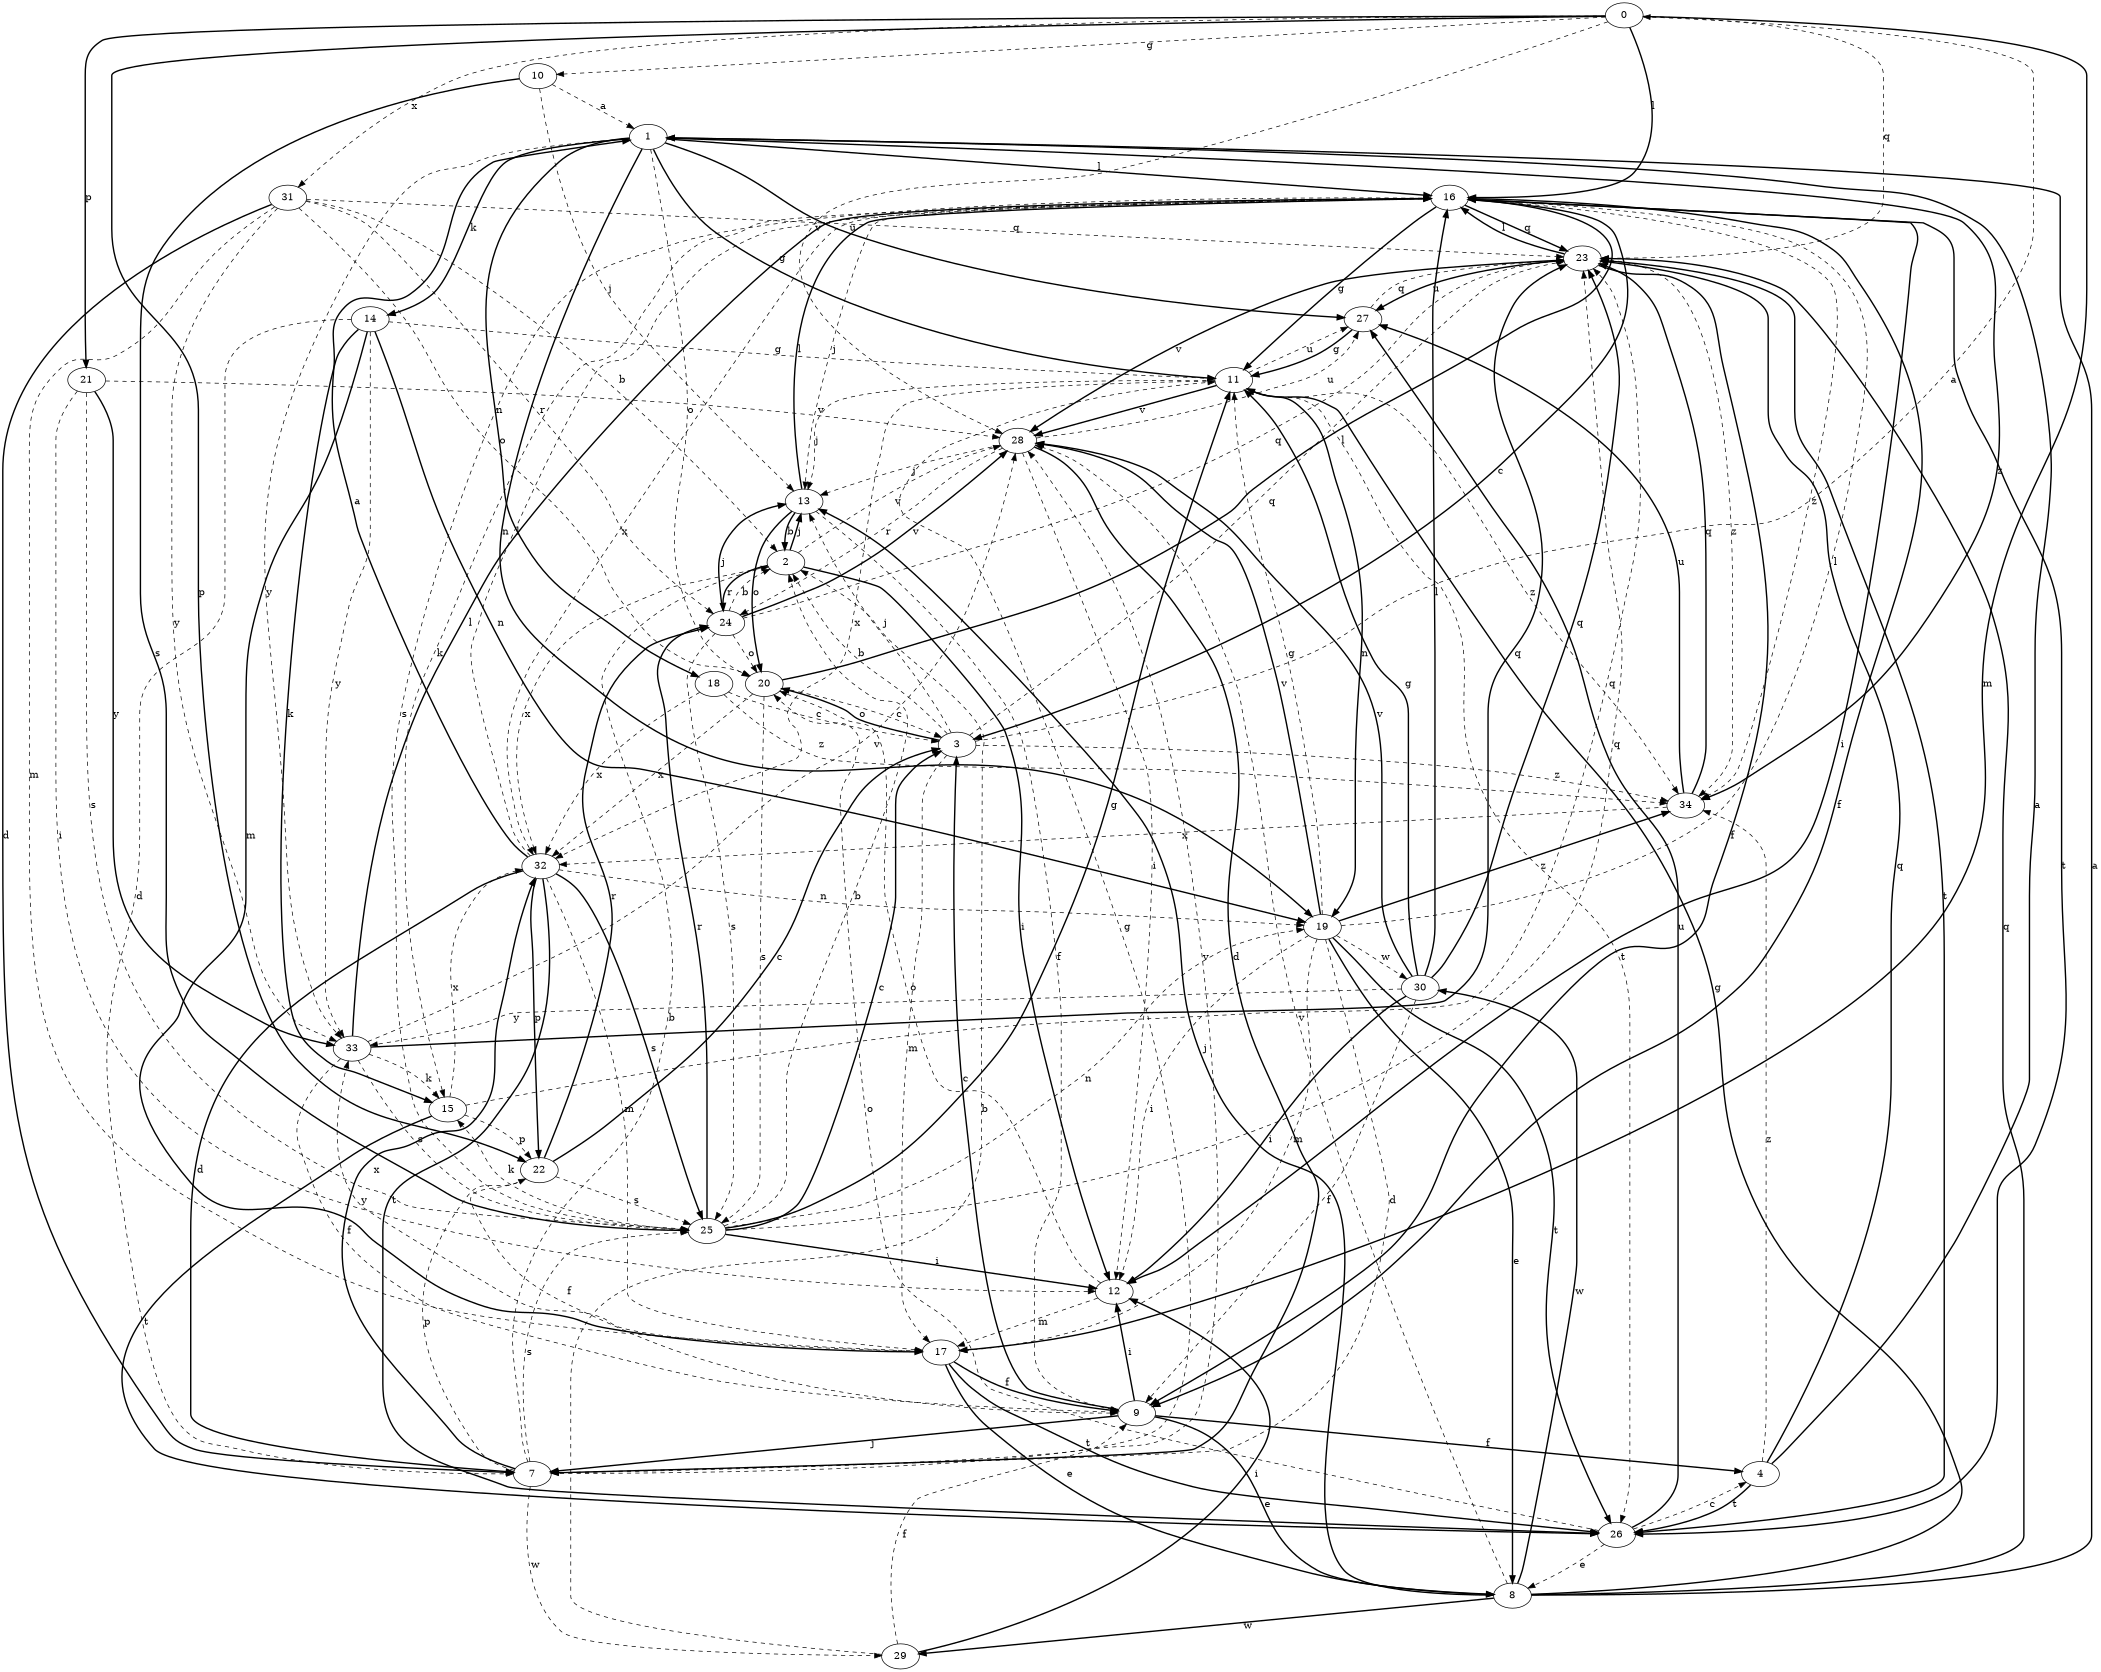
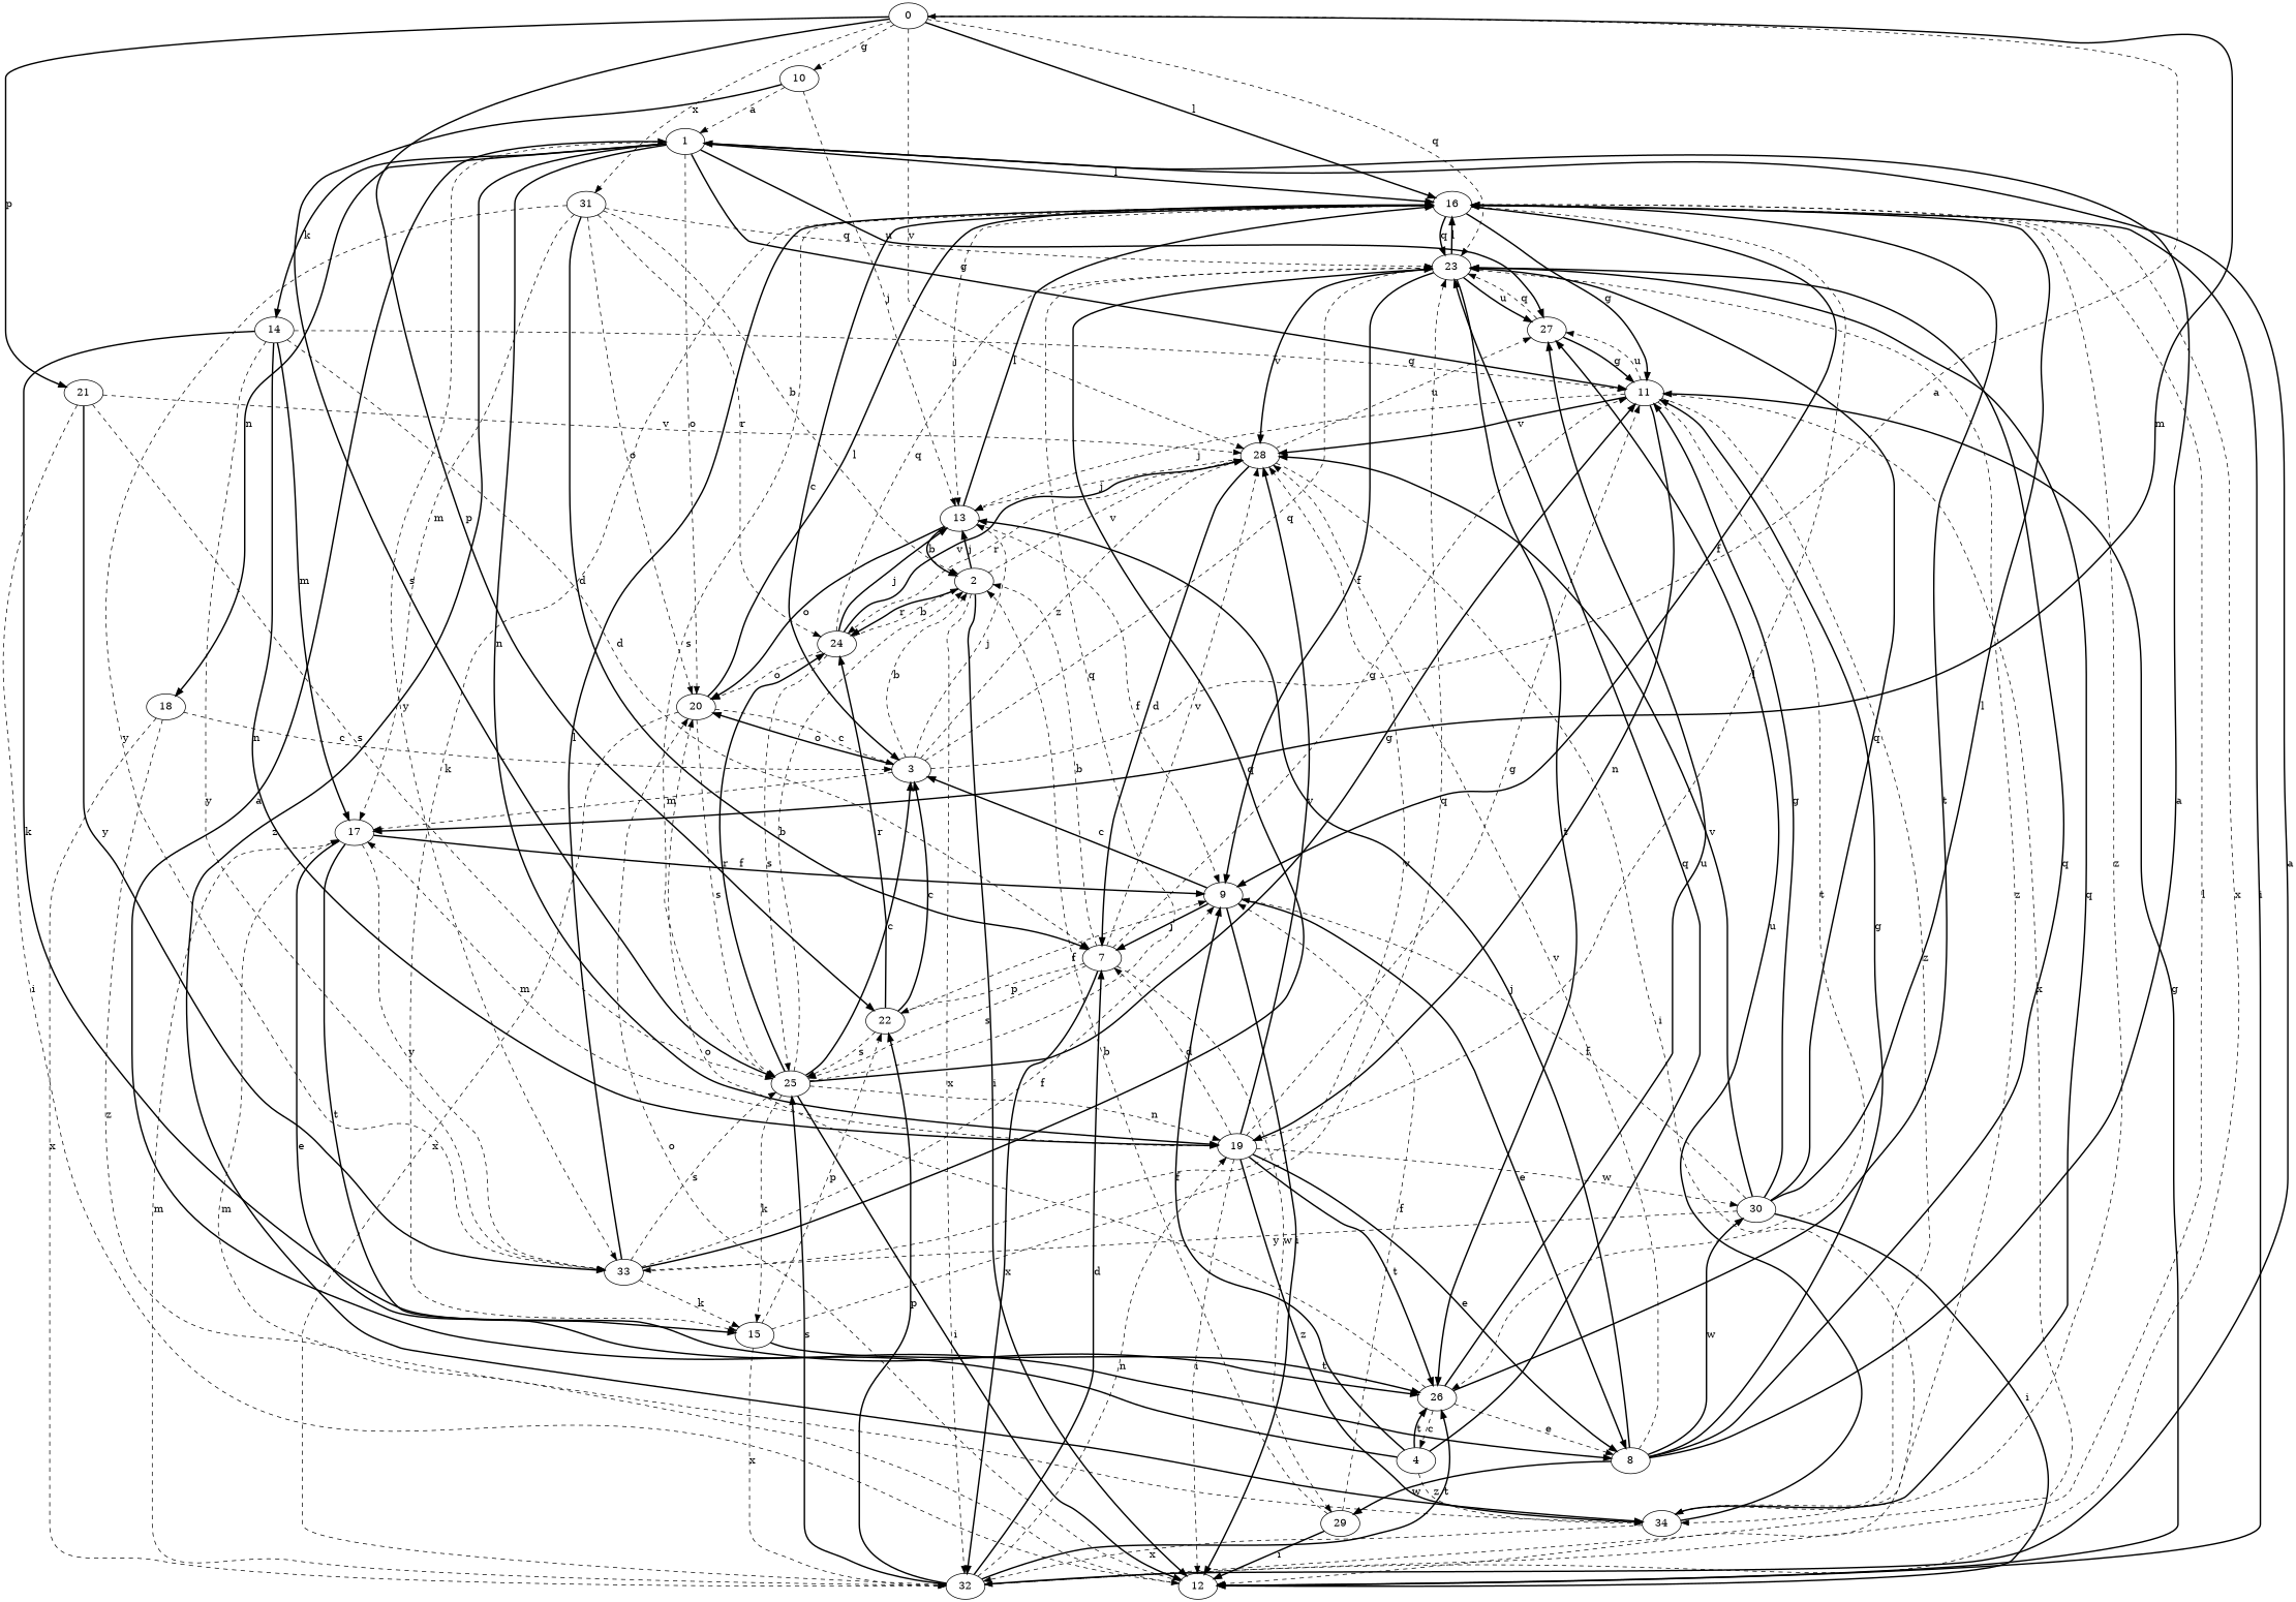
  strict digraph {
    edge [style=dashed]
    0
    10
    16
    17
    21
    22
    23
    28
    31
    1
    13
    25
    11
    34
    12
    32
    3
    9
    26
    15
    33
    8
    24
    27
    7
    20
    2
    14
    18
    19
    30
    4
    29
    0 -> 10 [label=g]
    0 -> 16 [label=l style=bold]
    0 -> 17 [label=m style=bold]
    0 -> 21 [label=p style=bold]
    0 -> 22 [label=p style=bold]
    0 -> 23 [label=q]
    0 -> 28 [label=v]
    0 -> 31 [label=x]
    10 -> 1 [label=a]
    10 -> 13 [label=j]
    10 -> 25 [label=s style=bold]
    16 -> 23 [label=q style=bold]
    16 -> 13 [label=j]
    16 -> 25 [label=s]
    16 -> 11 [label=g style=bold]
    16 -> 34 [label=z]
    16 -> 12 [label=i style=bold]
    16 -> 32 [label=x]
    16 -> 3 [label=c style=bold]
    16 -> 9 [label=f style=bold]
-   16 -> 26 [label=t style=bold]
+   26 -> 16 [label=t style=bold]
    16 -> 15 [label=k]
    17 -> 9 [label=f style=bold]
    17 -> 26 [label=t style=bold]
    17 -> 33 [label=y]
    17 -> 8 [label=e style=bold]
    21 -> 28 [label=v]
    21 -> 25 [label=s]
    21 -> 12 [label=i]
    21 -> 33 [label=y style=bold]
    22 -> 25 [label=s]
    22 -> 3 [label=c style=bold]
    22 -> 9 [label=f]
    22 -> 24 [label=r style=bold]
    23 -> 16 [label=l style=bold]
    23 -> 28 [label=v style=bold]
    23 -> 34 [label=z]
    23 -> 9 [label=f style=bold]
    23 -> 26 [label=t style=bold]
    23 -> 27 [label=u style=bold]
    28 -> 13 [label=j]
    28 -> 12 [label=i]
    28 -> 24 [label=r]
    28 -> 27 [label=u]
    28 -> 7 [label=d style=bold]
    31 -> 17 [label=m]
    31 -> 23 [label=q]
    31 -> 33 [label=y]
    31 -> 24 [label=r]
    31 -> 7 [label=d style=bold]
    31 -> 20 [label=o]
    31 -> 2 [label=b]
    1 -> 16 [label=l style=bold]
    1 -> 11 [label=g style=bold]
    1 -> 34 [label=z style=bold]
    1 -> 33 [label=y]
    1 -> 27 [label=u style=bold]
    1 -> 20 [label=o]
    1 -> 14 [label=k style=bold]
    1 -> 18 [label=n style=bold]
    1 -> 19 [label=n style=bold]
    13 -> 16 [label=l style=bold]
    13 -> 9 [label=f]
    13 -> 20 [label=o style=bold]
    13 -> 2 [label=b style=bold]
    25 -> 23 [label=q]
    25 -> 11 [label=g style=bold]
    25 -> 12 [label=i style=bold]
    25 -> 3 [label=c style=bold]
    25 -> 15 [label=k]
    25 -> 24 [label=r style=bold]
    25 -> 2 [label=b]
    25 -> 19 [label=n]
    11 -> 28 [label=v style=bold]
    11 -> 13 [label=j]
    11 -> 34 [label=z]
    11 -> 32 [label=x]
    11 -> 26 [label=t]
    11 -> 27 [label=u]
    11 -> 19 [label=n style=bold]
    34 -> 23 [label=q style=bold]
    34 -> 32 [label=x]
    34 -> 27 [label=u style=bold]
    12 -> 17 [label=m]
+   12 -> 11 [label=g style=bold]
    12 -> 20 [label=o]
    32 -> 16 [label=l]
    32 -> 17 [label=m]
    32 -> 22 [label=p style=bold]
    32 -> 1 [label=a style=bold]
    32 -> 25 [label=s style=bold]
    32 -> 26 [label=t style=bold]
    32 -> 7 [label=d style=bold]
    32 -> 19 [label=n]
    3 -> 0 [label=a]
    3 -> 17 [label=m]
    3 -> 23 [label=q]
    3 -> 13 [label=j]
-   3 -> 34 [label=z]
+   3 -> 28 [label=z]
    3 -> 20 [label=o style=bold]
    3 -> 2 [label=b]
    9 -> 12 [label=i style=bold]
    9 -> 3 [label=c style=bold]
    9 -> 8 [label=e style=bold]
    9 -> 7 [label=j style=bold]
    26 -> 8 [label=e]
    26 -> 27 [label=u style=bold]
    26 -> 20 [label=o]
    26 -> 4 [label=c]
    15 -> 22 [label=p]
    15 -> 23 [label=q]
    15 -> 32 [label=x]
    15 -> 26 [label=t style=bold]
    33 -> 16 [label=l style=bold]
    33 -> 23 [label=q style=bold]
    33 -> 28 [label=v]
    33 -> 25 [label=s]
    33 -> 9 [label=f]
    33 -> 15 [label=k]
    8 -> 23 [label=q style=bold]
    8 -> 28 [label=v]
    8 -> 1 [label=a style=bold]
    8 -> 13 [label=j style=bold]
    8 -> 11 [label=g style=bold]
    8 -> 30 [label=w style=bold]
    8 -> 29 [label=w style=bold]
    24 -> 23 [label=q]
    24 -> 28 [label=v style=bold]
    24 -> 13 [label=j style=bold]
    24 -> 25 [label=s]
    24 -> 20 [label=o]
    24 -> 2 [label=b]
    27 -> 23 [label=q]
    27 -> 11 [label=g style=bold]
    7 -> 22 [label=p]
    7 -> 28 [label=v]
    7 -> 25 [label=s]
    7 -> 11 [label=g]
    7 -> 32 [label=x style=bold]
    7 -> 2 [label=b]
    7 -> 29 [label=w]
    20 -> 16 [label=l style=bold]
    20 -> 25 [label=s]
    20 -> 32 [label=x]
    20 -> 3 [label=c]
    2 -> 28 [label=v]
    2 -> 13 [label=j style=bold]
    2 -> 12 [label=i style=bold]
    2 -> 32 [label=x]
    2 -> 24 [label=r style=bold]
    14 -> 17 [label=m style=bold]
    14 -> 11 [label=g]
    14 -> 15 [label=k style=bold]
    14 -> 33 [label=y]
    14 -> 7 [label=d]
    14 -> 19 [label=n style=bold]
    18 -> 34 [label=z]
    18 -> 32 [label=x]
    18 -> 3 [label=c]
    19 -> 16 [label=l]
    19 -> 17 [label=m]
    19 -> 28 [label=v style=bold]
    19 -> 11 [label=g]
    19 -> 34 [label=z style=bold]
    19 -> 12 [label=i]
    19 -> 26 [label=t style=bold]
    19 -> 8 [label=e style=bold]
    19 -> 7 [label=d]
    19 -> 30 [label=w]
    30 -> 16 [label=l style=bold]
    30 -> 23 [label=q style=bold]
    30 -> 28 [label=v style=bold]
    30 -> 11 [label=g style=bold]
    30 -> 12 [label=i style=bold]
    30 -> 9 [label=f]
    30 -> 33 [label=y]
    4 -> 23 [label=q style=bold]
    4 -> 1 [label=a style=bold]
    4 -> 34 [label=z]
-   9 -> 4 [label=f style=bold]
+   4 -> 9 [label=f style=bold]
    4 -> 26 [label=t style=bold]
    29 -> 12 [label=i style=bold]
    29 -> 9 [label=f]
    29 -> 2 [label=b]
  }
